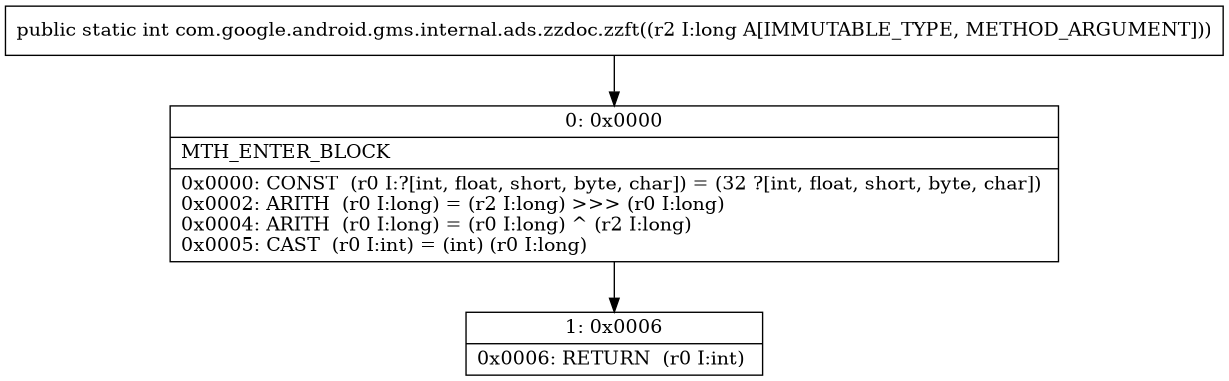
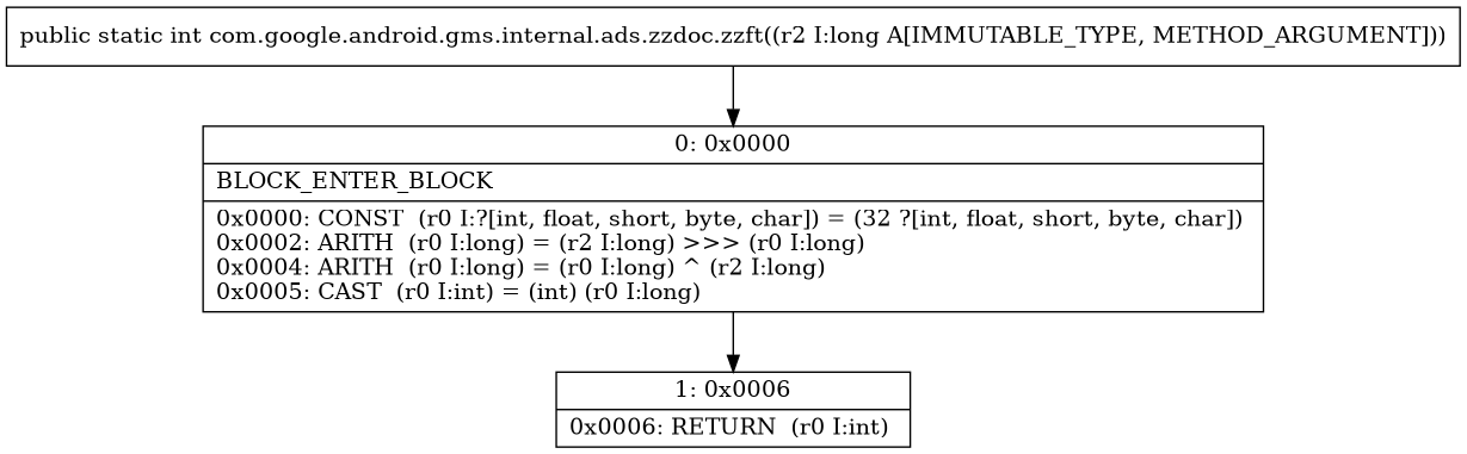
  digraph {
    node [shape=record]
-   n1 [label="{0\:\ 0x0000|MTH_ENTER_BLOCK\l|0x0000: CONST  (r0 I:?[int, float, short, byte, char]) = (32 ?[int, float, short, byte, char]) \l0x0002: ARITH  (r0 I:long) = (r2 I:long) \>\>\> (r0 I:long) \l0x0004: ARITH  (r0 I:long) = (r0 I:long) ^ (r2 I:long) \l0x0005: CAST  (r0 I:int) = (int) (r0 I:long) \l}"]
+   n1 [label="{0\:\ 0x0000|BLOCK_ENTER_BLOCK\l|0x0000: CONST  (r0 I:?[int, float, short, byte, char]) = (32 ?[int, float, short, byte, char]) \l0x0002: ARITH  (r0 I:long) = (r2 I:long) \>\>\> (r0 I:long) \l0x0004: ARITH  (r0 I:long) = (r0 I:long) ^ (r2 I:long) \l0x0005: CAST  (r0 I:int) = (int) (r0 I:long) \l}"]
    n2 [label="{1\:\ 0x0006|0x0006: RETURN  (r0 I:int) \l}"]
    n3 [label="{public static int com.google.android.gms.internal.ads.zzdoc.zzft((r2 I:long A[IMMUTABLE_TYPE, METHOD_ARGUMENT])) }"]
    n1 -> n2
    n3 -> n1
  }
